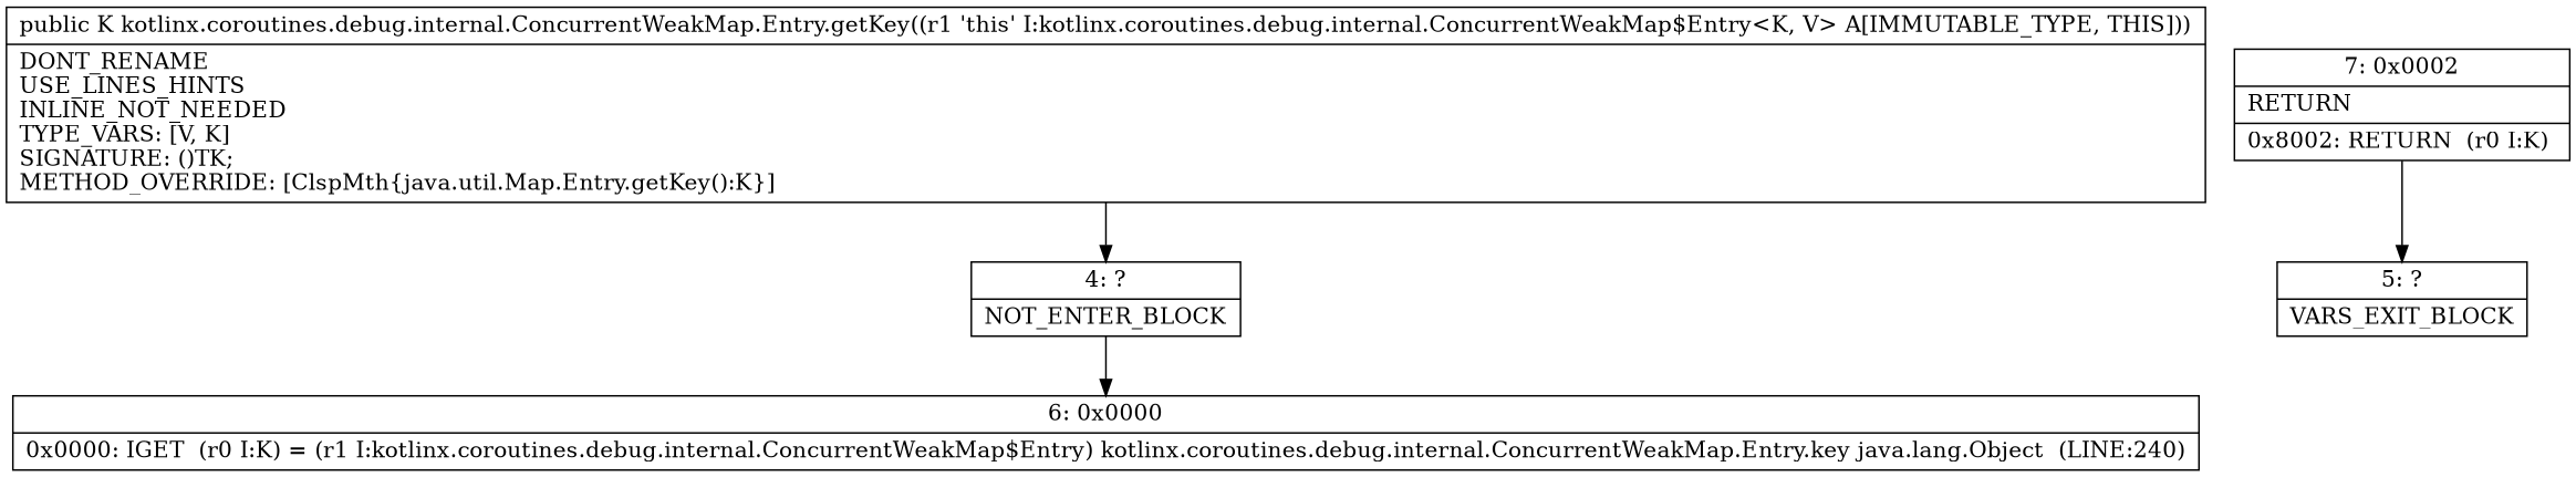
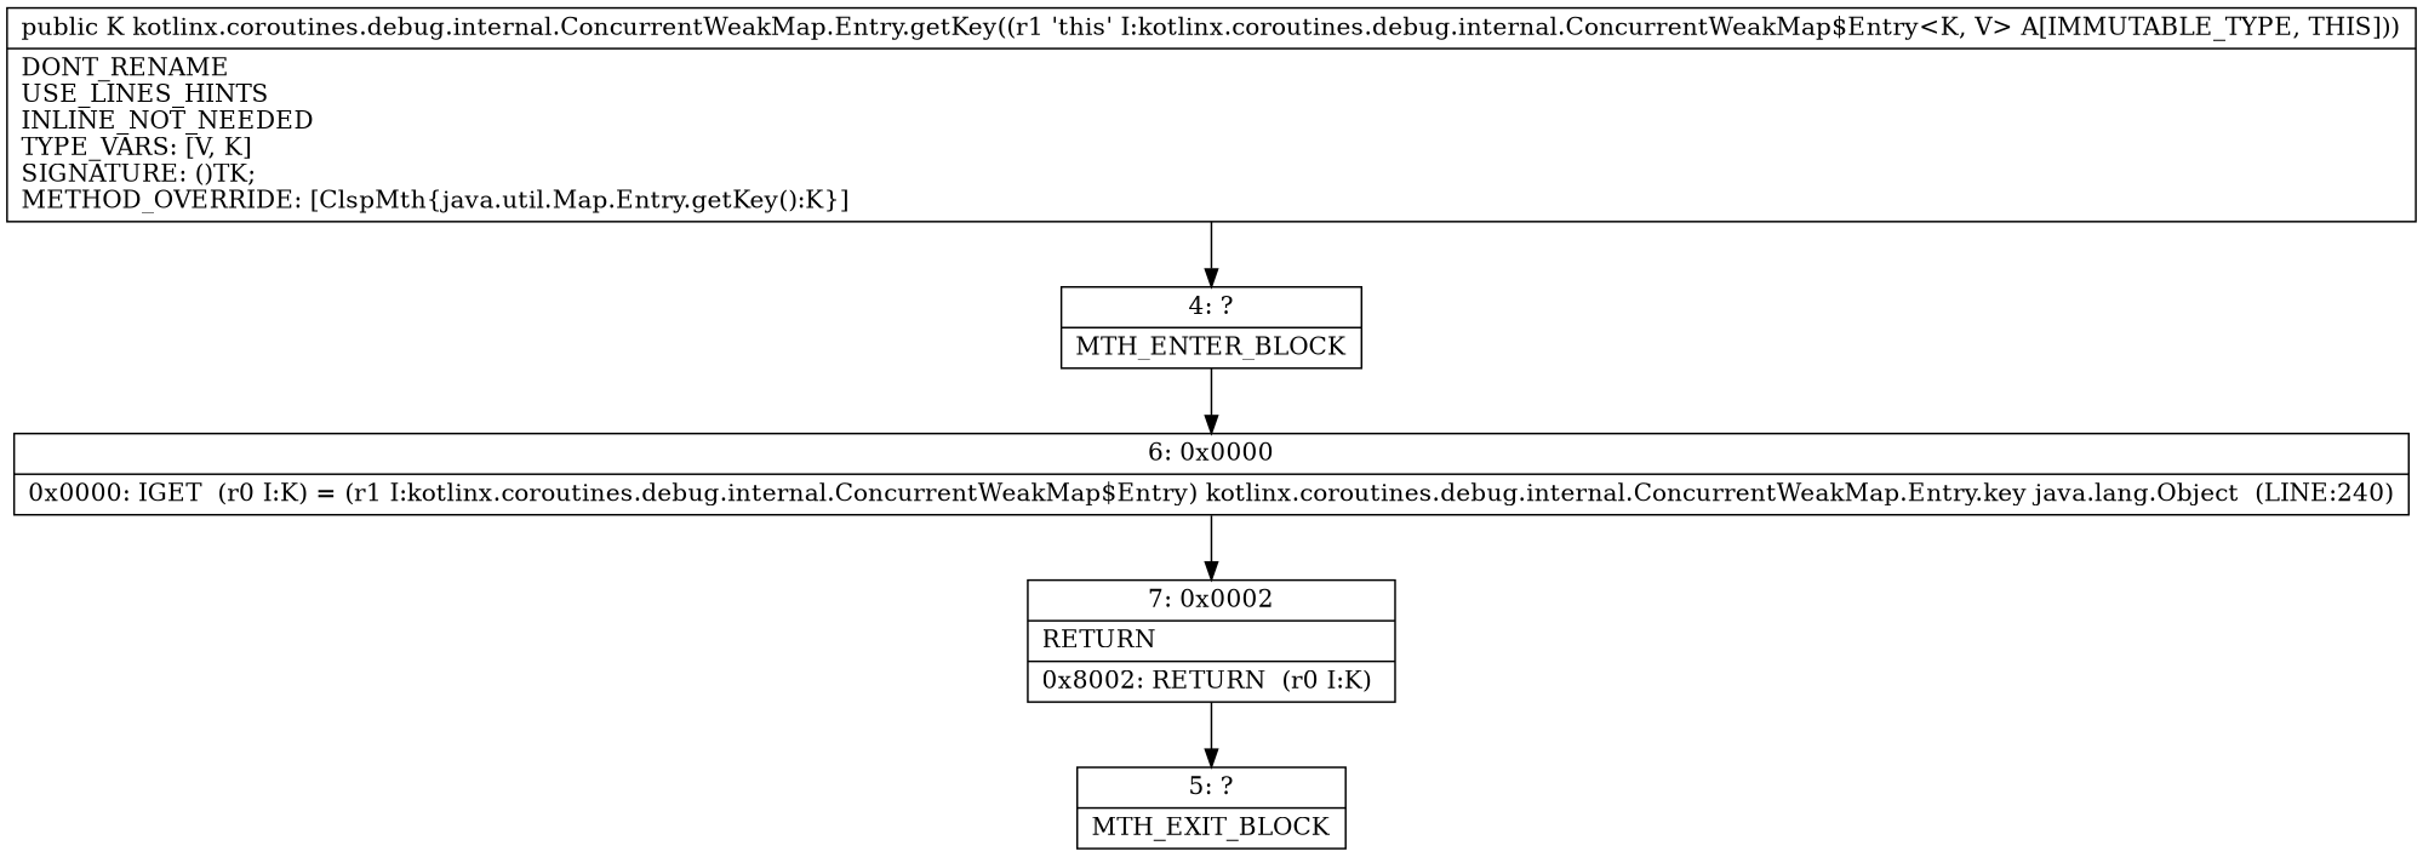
  digraph {
    node [shape=record]
-   n1 [label="{4\:\ ?|NOT_ENTER_BLOCK\l}"]
+   n1 [label="{4\:\ ?|MTH_ENTER_BLOCK\l}"]
    n2 [label="{6\:\ 0x0000|0x0000: IGET  (r0 I:K) = (r1 I:kotlinx.coroutines.debug.internal.ConcurrentWeakMap$Entry) kotlinx.coroutines.debug.internal.ConcurrentWeakMap.Entry.key java.lang.Object  (LINE:240)\l}"]
    n3 [label="{7\:\ 0x0002|RETURN\l|0x8002: RETURN  (r0 I:K) \l}"]
-   n4 [label="{5\:\ ?|VARS_EXIT_BLOCK\l}"]
+   n4 [label="{5\:\ ?|MTH_EXIT_BLOCK\l}"]
    n5 [label="{public K kotlinx.coroutines.debug.internal.ConcurrentWeakMap.Entry.getKey((r1 'this' I:kotlinx.coroutines.debug.internal.ConcurrentWeakMap$Entry\<K, V\> A[IMMUTABLE_TYPE, THIS]))  | DONT_RENAME\lUSE_LINES_HINTS\lINLINE_NOT_NEEDED\lTYPE_VARS: [V, K]\lSIGNATURE: ()TK;\lMETHOD_OVERRIDE: [ClspMth\{java.util.Map.Entry.getKey():K\}]\l}"]
    n1 -> n2
+   n2 -> n3
    n3 -> n4
    n5 -> n1
  }
